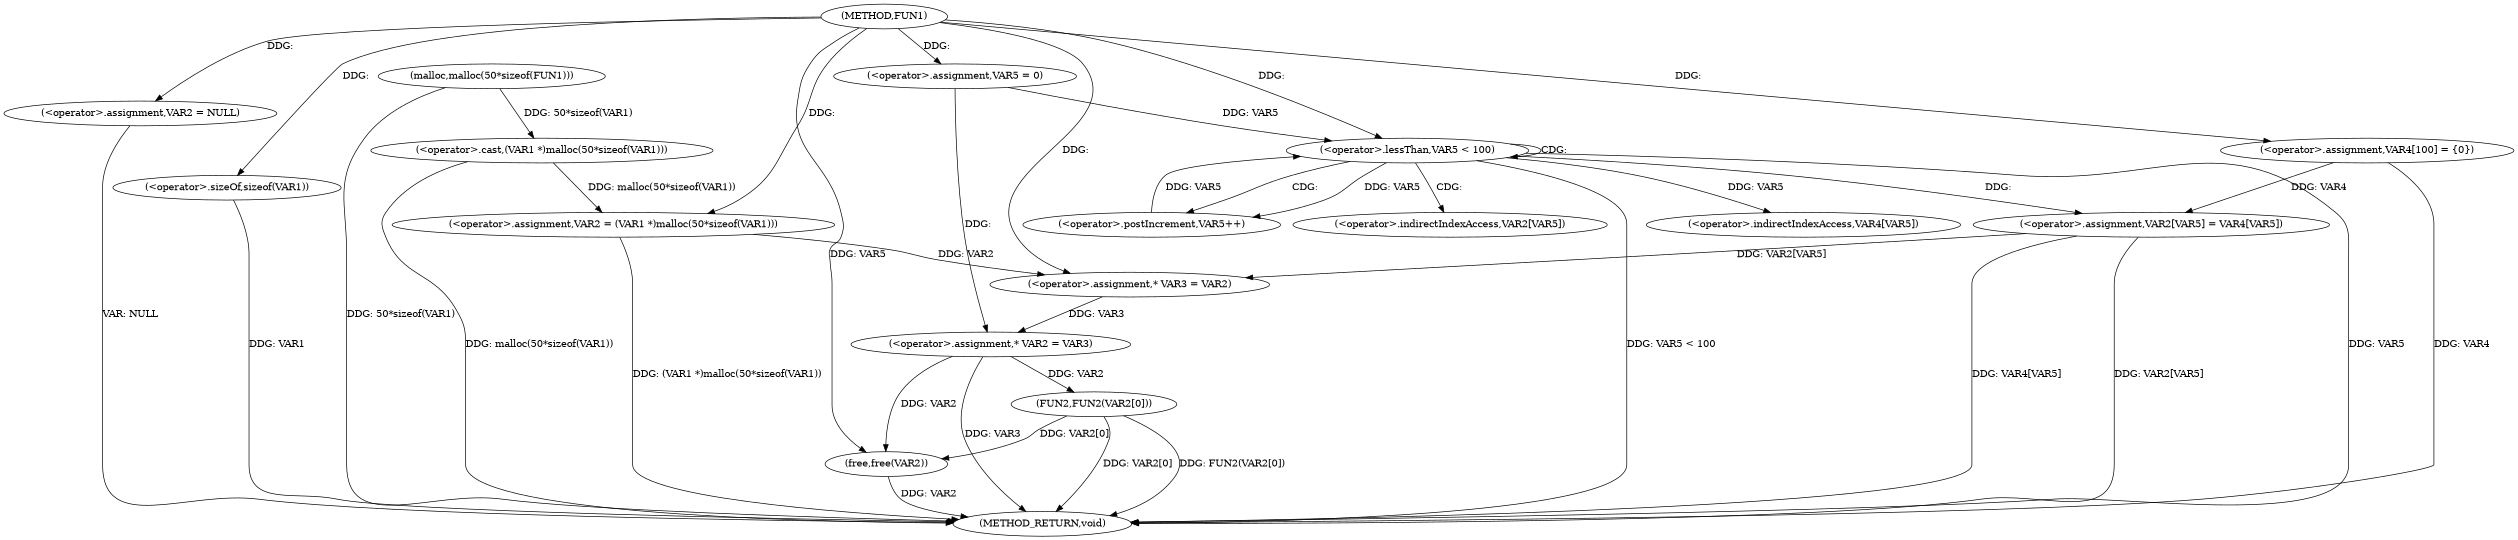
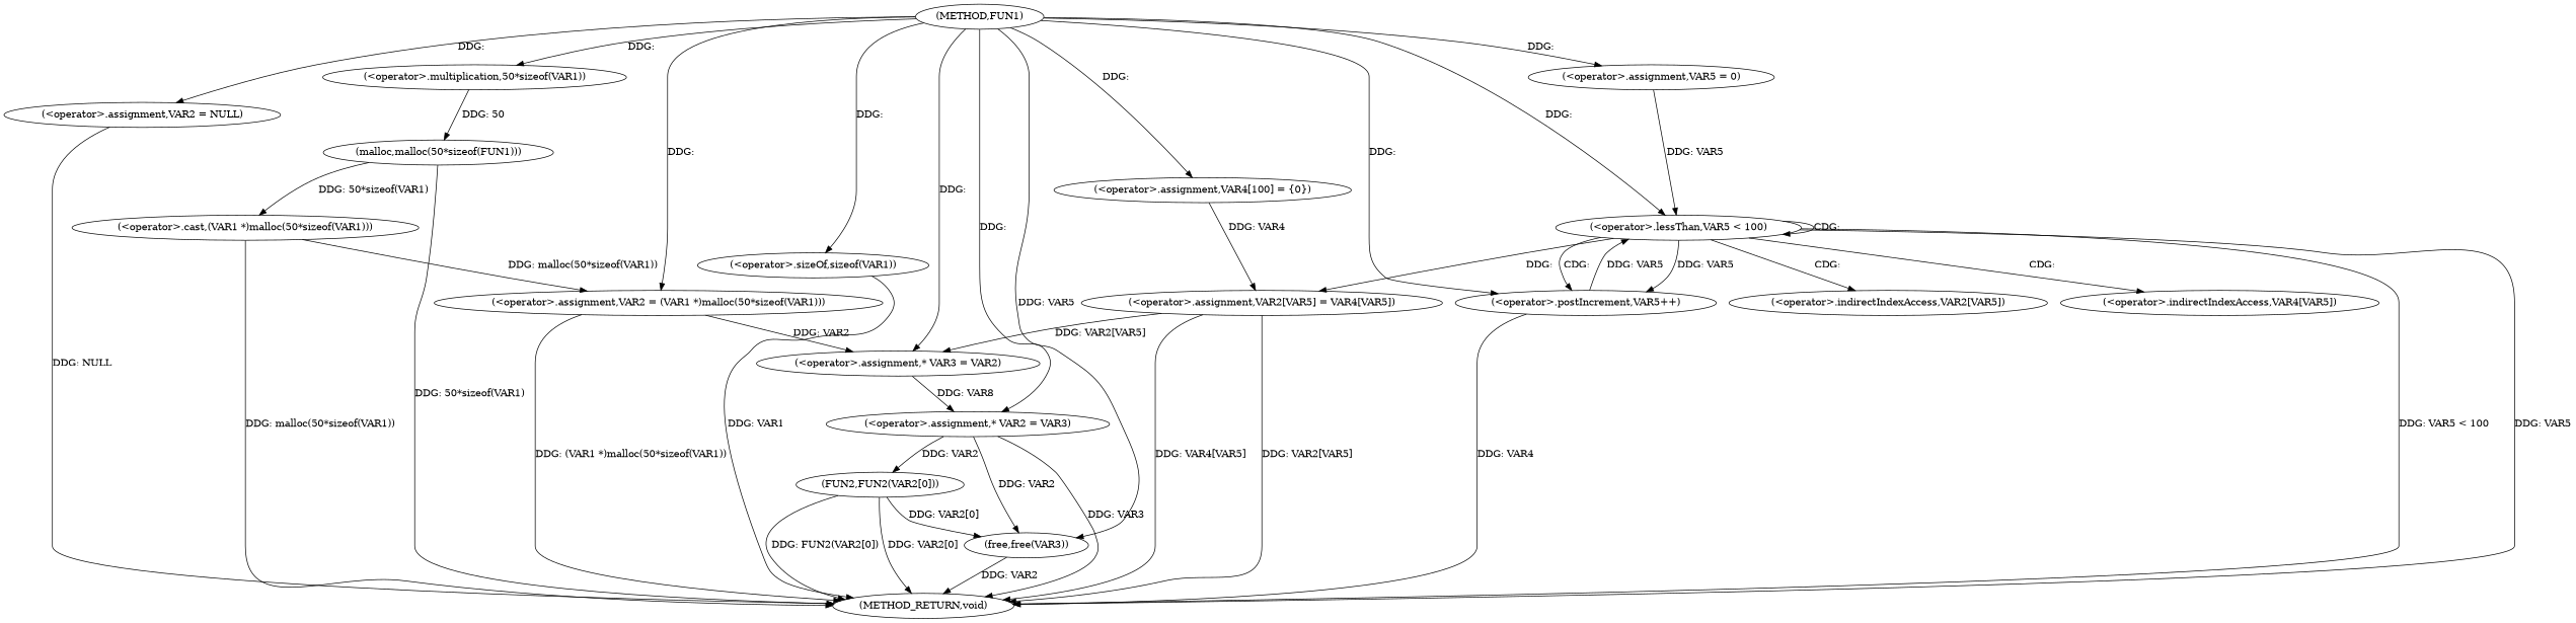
  digraph {
    n1 [label="(METHOD,FUN1)"]
    n2 [label="(<operator>.assignment,VAR2 = NULL)"]
    n3 [label="(<operator>.assignment,VAR2 = (VAR1 *)malloc(50*sizeof(VAR1)))"]
+   n4 [label="(<operator>.multiplication,50*sizeof(VAR1))"]
    n5 [label="(<operator>.sizeOf,sizeof(VAR1))"]
    n6 [label="(<operator>.assignment,* VAR3 = VAR2)"]
    n7 [label="(<operator>.assignment,* VAR2 = VAR3)"]
    n8 [label="(<operator>.assignment,VAR4[100] = {0})"]
    n9 [label="(<operator>.assignment,VAR5 = 0)"]
    n10 [label="(<operator>.lessThan,VAR5 < 100)"]
    n11 [label="(<operator>.postIncrement,VAR5++)"]
-   n12 [label="(free,free(VAR2))"]
+   n12 [label="(free,free(VAR3))"]
    n13 [label="(METHOD_RETURN,void)"]
    n14 [label="(malloc,malloc(50*sizeof(FUN1)))"]
    n15 [label="(FUN2,FUN2(VAR2[0]))"]
    n16 [label="(<operator>.assignment,VAR2[VAR5] = VAR4[VAR5])"]
    n17 [label="(<operator>.indirectIndexAccess,VAR2[VAR5])"]
    n18 [label="(<operator>.indirectIndexAccess,VAR4[VAR5])"]
    n19 [label="(<operator>.cast,(VAR1 *)malloc(50*sizeof(VAR1)))"]
    n1 -> n2 [label="DDG: "]
    n1 -> n3 [label="DDG: "]
+   n1 -> n4 [label="DDG: "]
    n1 -> n5 [label="DDG: "]
    n1 -> n6 [label="DDG: "]
-   n9 -> n7 [label="DDG: "]
+   n1 -> n7 [label="DDG: "]
    n1 -> n8 [label="DDG: "]
    n1 -> n9 [label="DDG: "]
    n1 -> n10 [label="DDG: "]
+   n1 -> n11 [label="DDG: "]
    n1 -> n12 [label="DDG: VAR5"]
-   n2 -> n13 [label="VAR: NULL"]
+   n2 -> n13 [label="DDG: NULL"]
    n3 -> n6 [label="DDG: VAR2"]
    n3 -> n13 [label="DDG: (VAR1 *)malloc(50*sizeof(VAR1))"]
+   n4 -> n14 [label="DDG: 50"]
    n5 -> n13 [label="DDG: VAR1"]
-   n6 -> n7 [label="DDG: VAR3"]
+   n6 -> n7 [label="DDG: VAR8"]
    n7 -> n12 [label="DDG: VAR2"]
    n7 -> n13 [label="DDG: VAR3"]
    n7 -> n15 [label="DDG: VAR2"]
-   n8 -> n13 [label="DDG: VAR4"]
+   n11 -> n13 [label="DDG: VAR4"]
    n8 -> n16 [label="DDG: VAR4"]
    n9 -> n10 [label="DDG: VAR5"]
    n10 -> n10 [label="CDG: "]
    n10 -> n11 [label="DDG: VAR5"]
    n10 -> n11 [label="CDG: "]
    n10 -> n13 [label="DDG: VAR5 < 100"]
    n10 -> n13 [label="DDG: VAR5"]
    n10 -> n16 [label="DDG: "]
    n10 -> n17 [label="CDG: "]
-   n10 -> n18 [label="DDG: VAR5"]
+   n10 -> n18 [label="CDG: "]
    n11 -> n10 [label="DDG: VAR5"]
    n12 -> n13 [label="DDG: VAR2"]
    n14 -> n13 [label="DDG: 50*sizeof(VAR1)"]
    n14 -> n19 [label="DDG: 50*sizeof(VAR1)"]
    n15 -> n12 [label="DDG: VAR2[0]"]
    n15 -> n13 [label="DDG: VAR2[0]"]
    n15 -> n13 [label="DDG: FUN2(VAR2[0])"]
    n16 -> n6 [label="DDG: VAR2[VAR5]"]
    n16 -> n13 [label="DDG: VAR2[VAR5]"]
    n16 -> n13 [label="DDG: VAR4[VAR5]"]
    n19 -> n3 [label="DDG: malloc(50*sizeof(VAR1))"]
    n19 -> n13 [label="DDG: malloc(50*sizeof(VAR1))"]
  }
